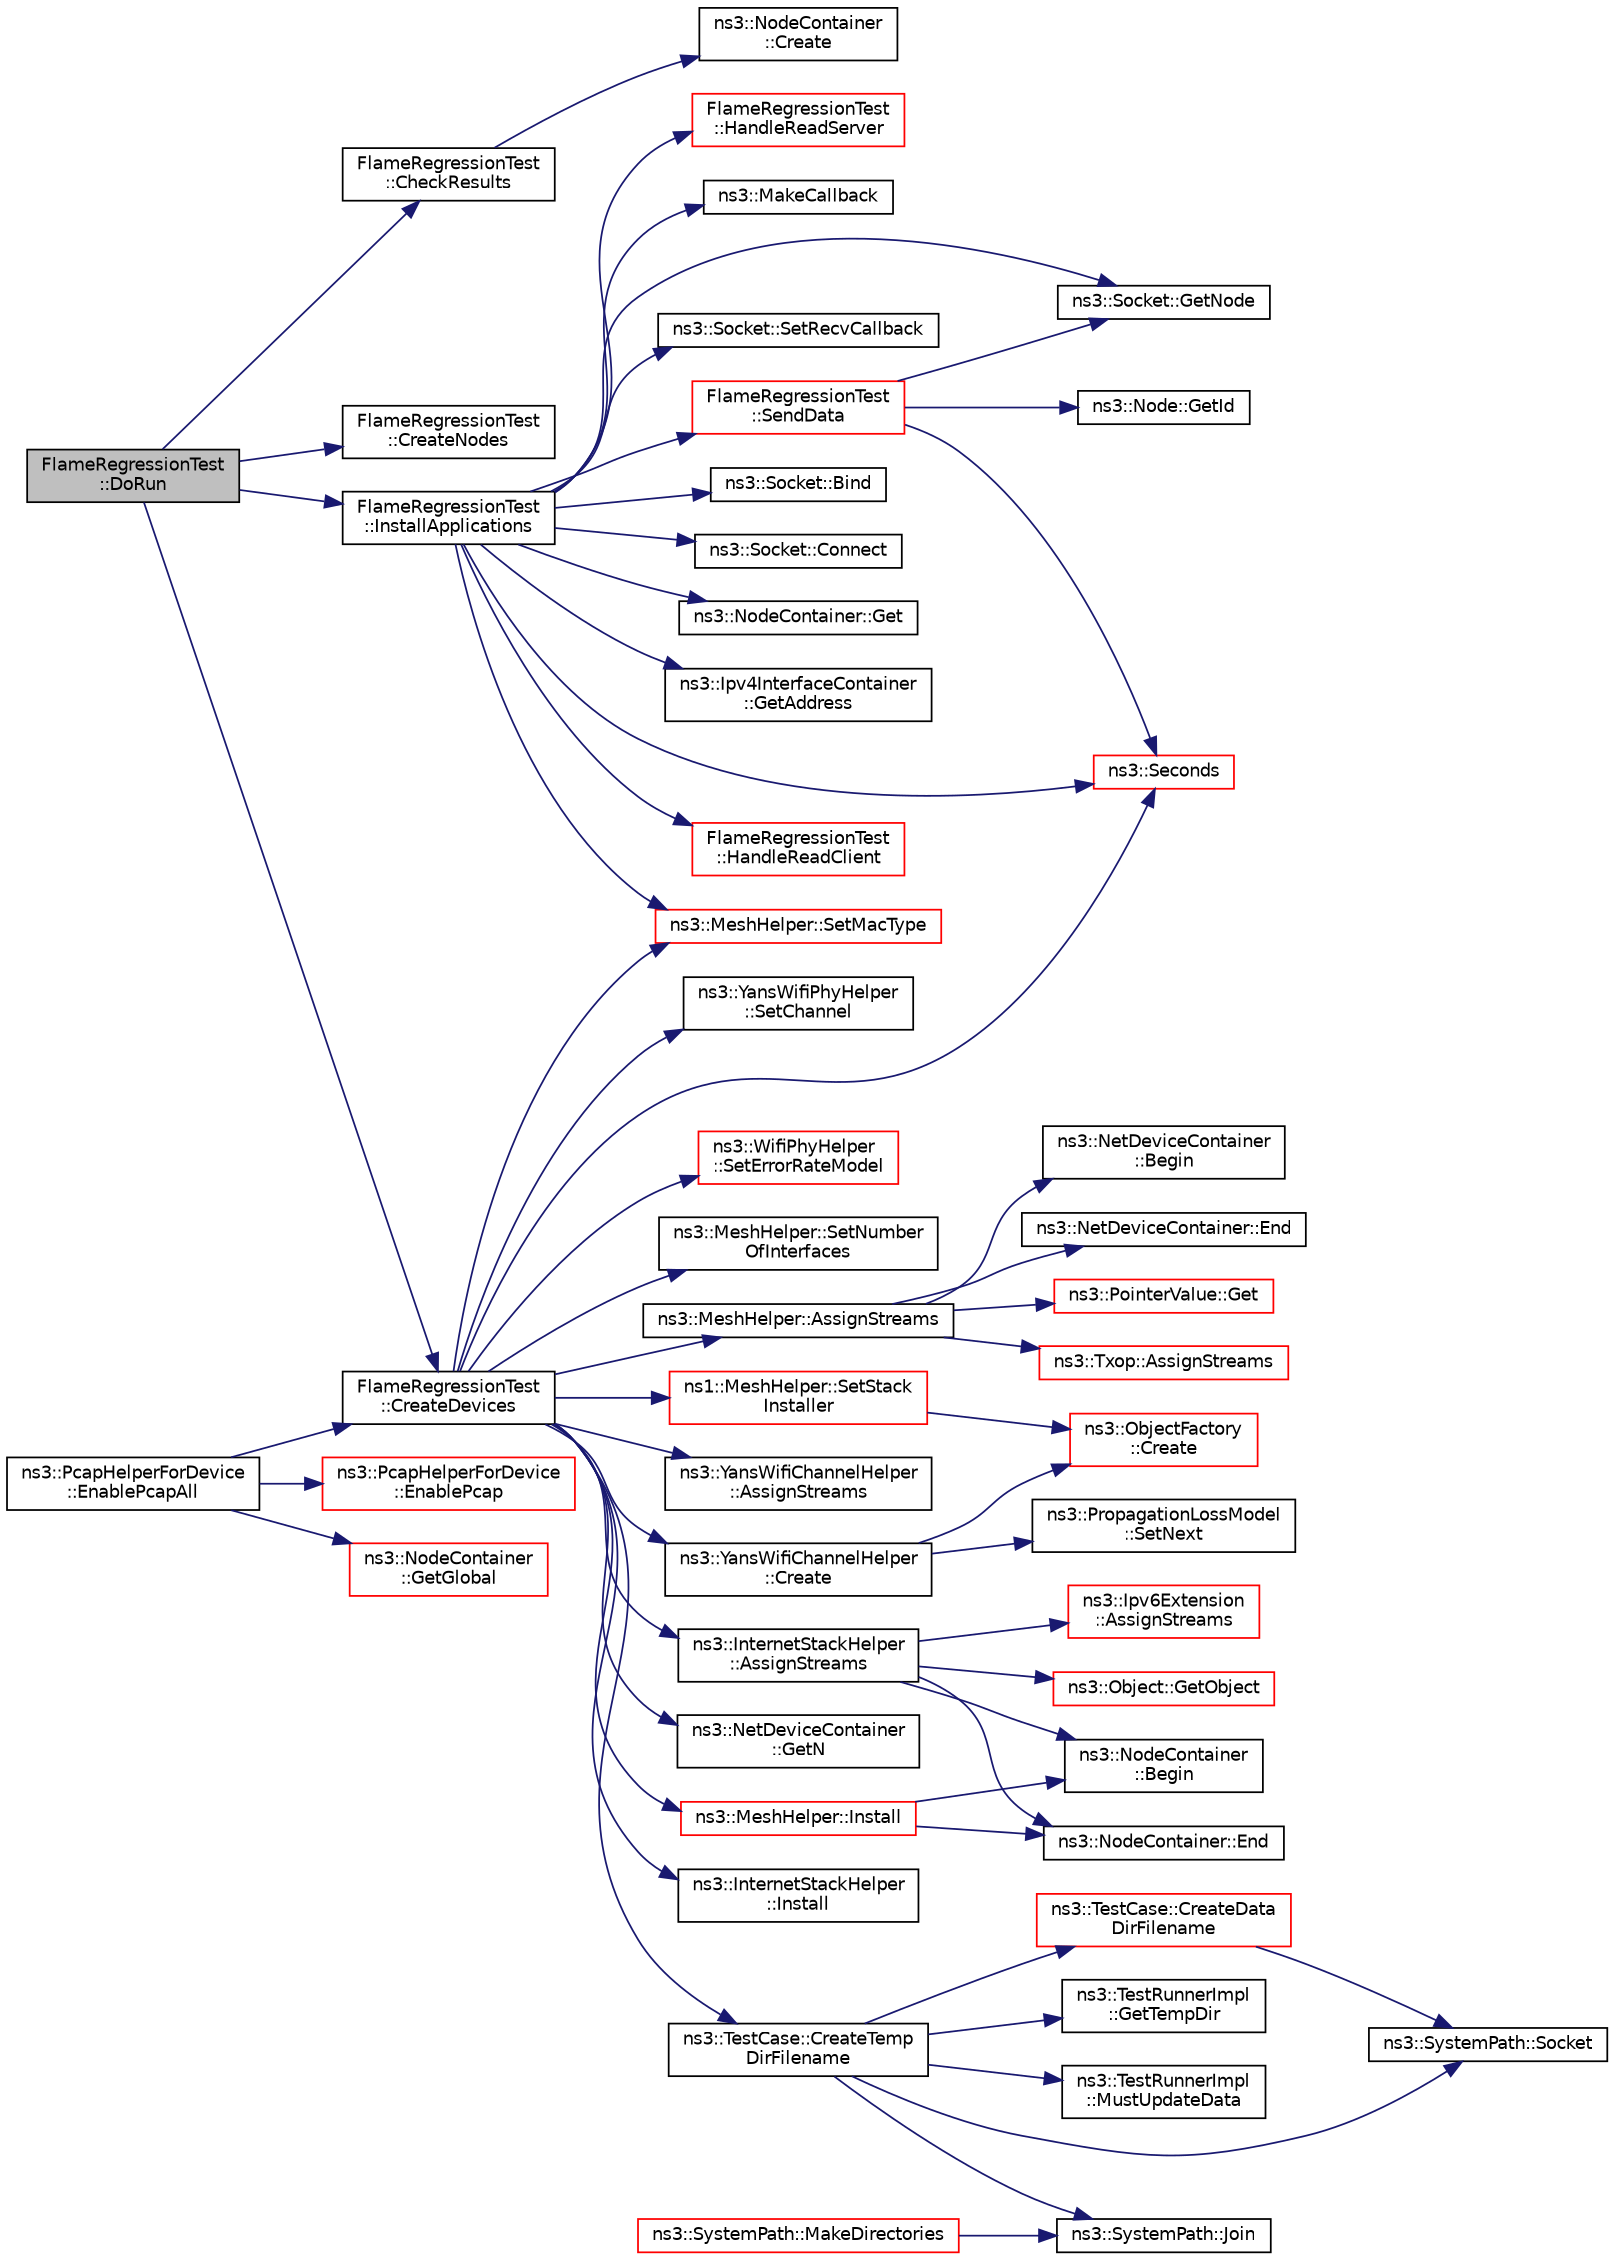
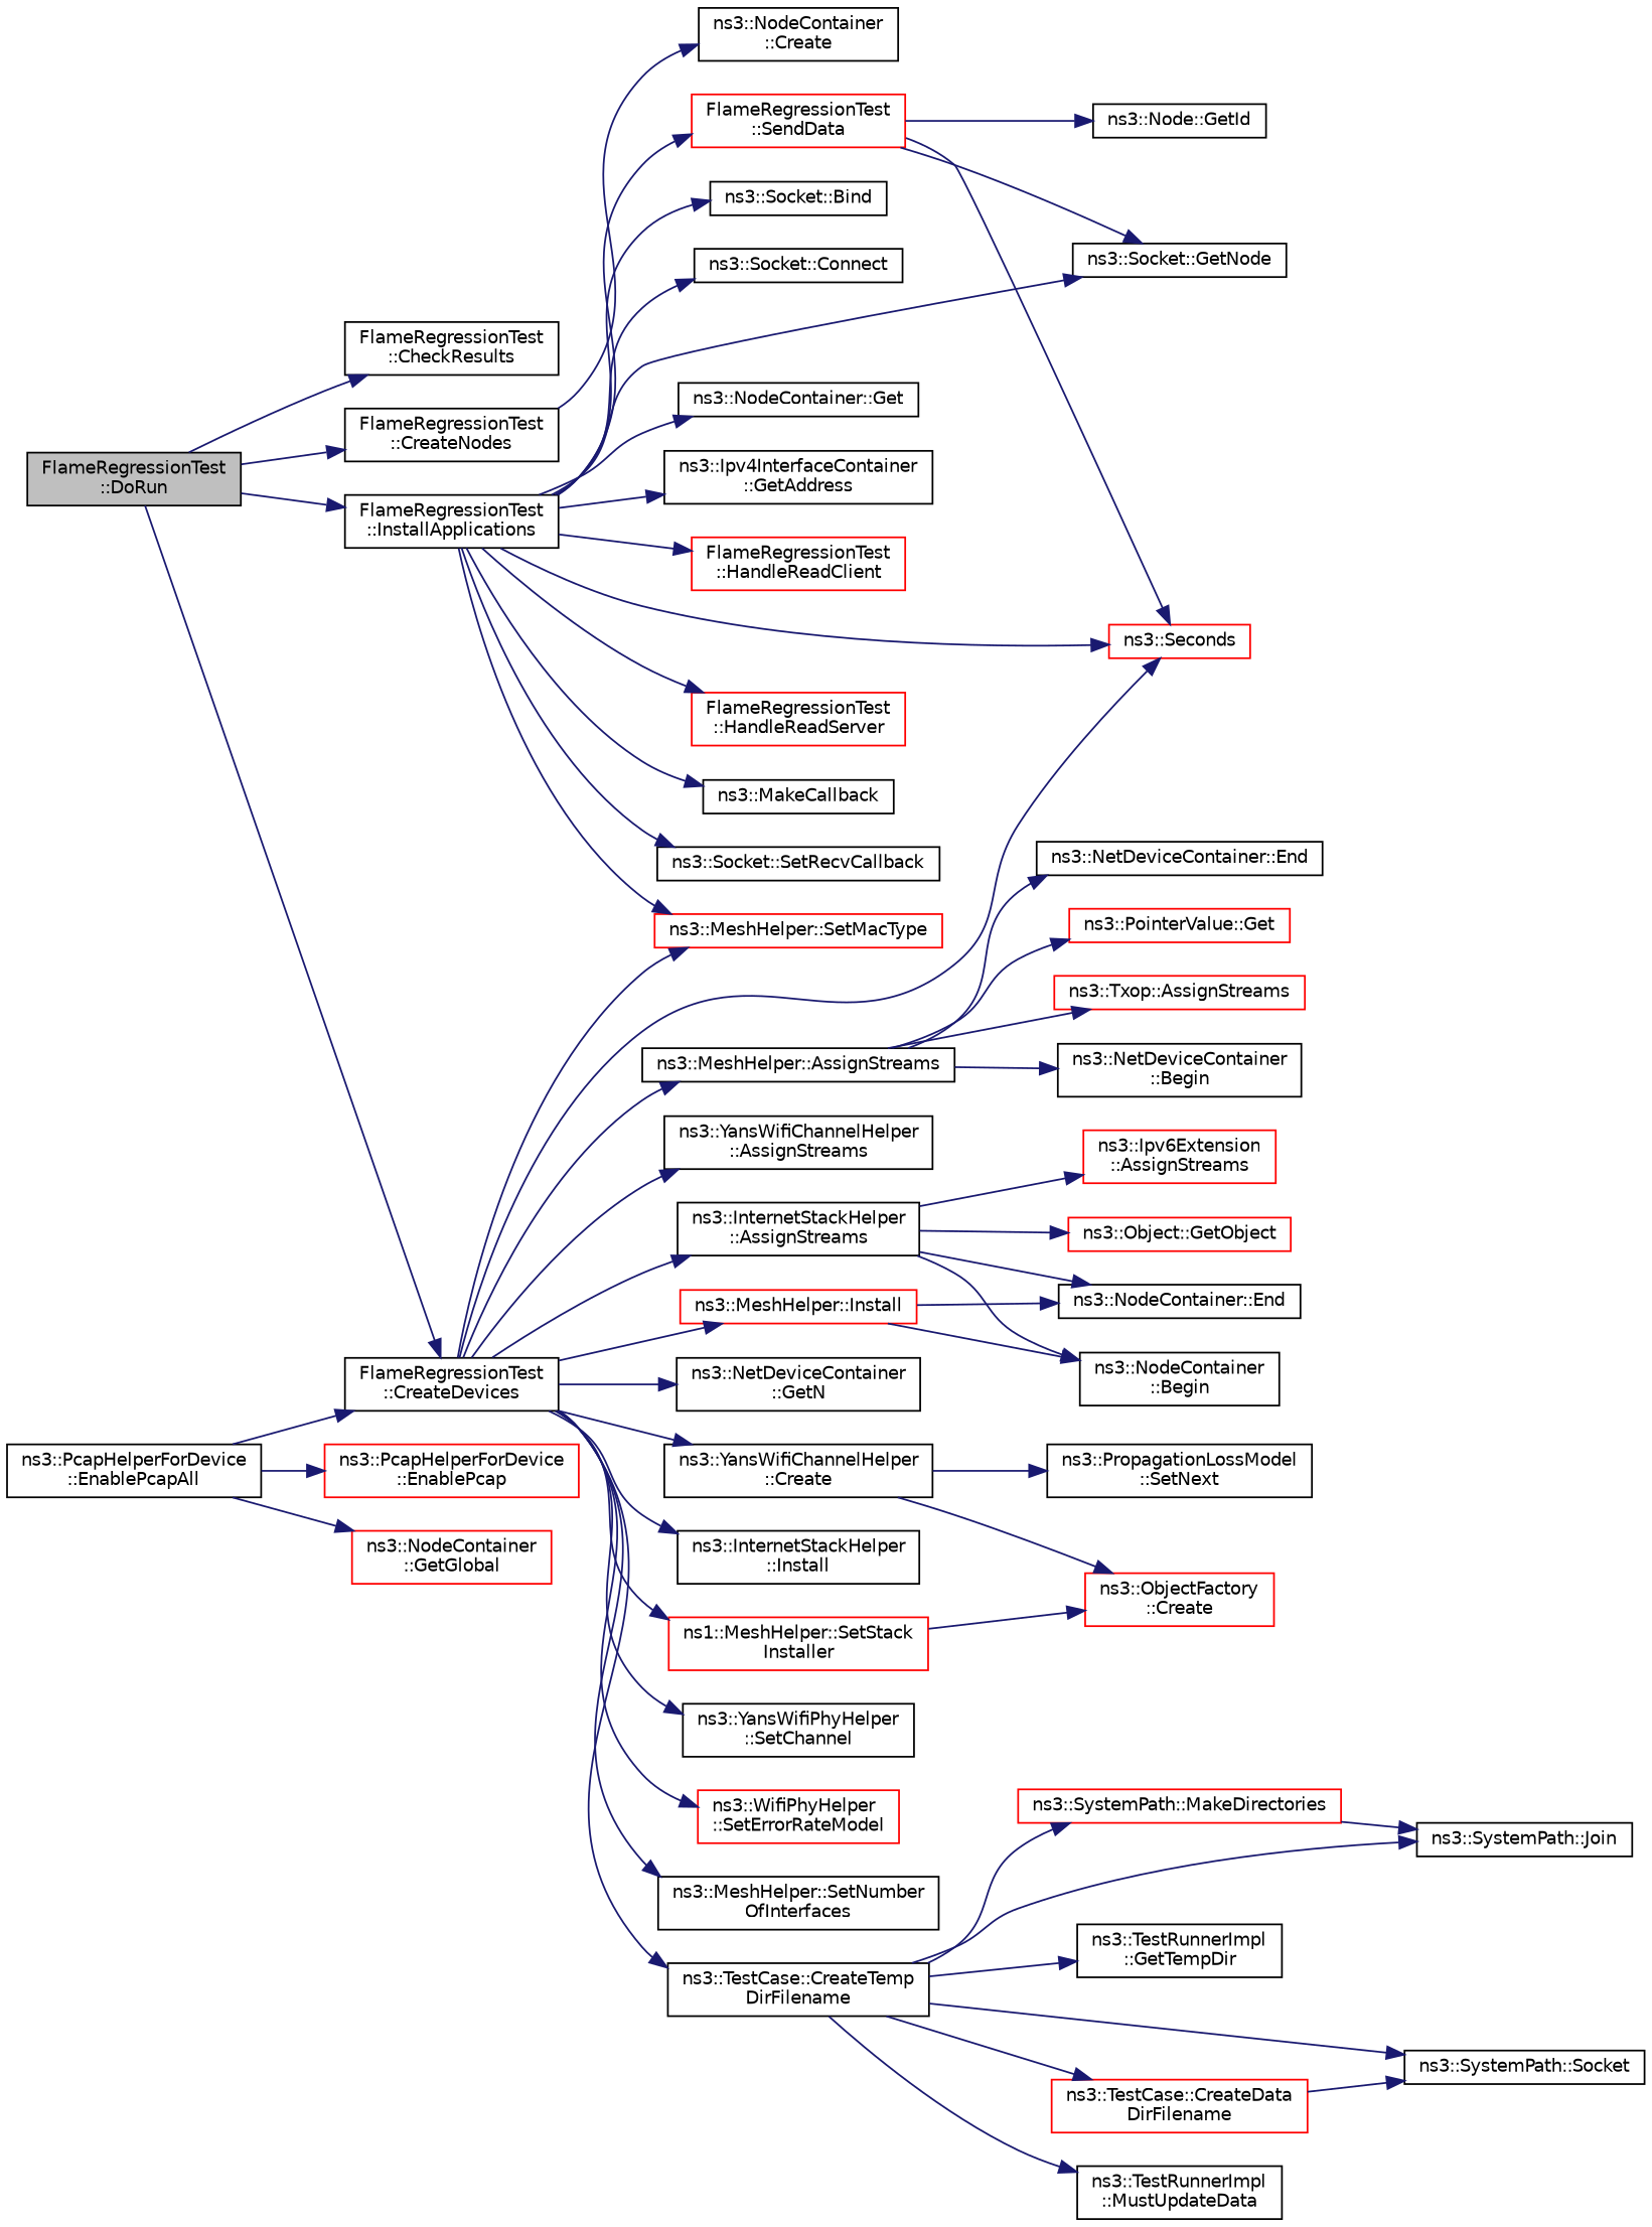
  digraph {
    rankdir=LR
    node [color=black fillcolor=white fontname=Helvetica fontsize=10 shape=record style=filled]
    edge [color=midnightblue fontname=Helvetica fontsize=10 labelfontname=Helvetica labelfontsize=10 style=solid]
    n1 [fillcolor=grey75 fontcolor=black height=0.2 label="FlameRegressionTest\l::DoRun" width=0.4]
    n2 [height=0.2 label="FlameRegressionTest\l::CheckResults" width=0.4]
    n3 [height=0.2 label="FlameRegressionTest\l::CreateDevices" width=0.4]
    n4 [height=0.2 label="FlameRegressionTest\l::CreateNodes" width=0.4]
    n5 [height=0.2 label="FlameRegressionTest\l::InstallApplications" width=0.4]
    n6 [height=0.2 label="ns3::MeshHelper::AssignStreams" width=0.4]
    n7 [height=0.2 label="ns3::InternetStackHelper\l::AssignStreams" width=0.4]
    n8 [height=0.2 label="ns3::YansWifiChannelHelper\l::AssignStreams" width=0.4]
    n9 [height=0.2 label="ns3::YansWifiChannelHelper\l::Create" width=0.4]
    n10 [height=0.2 label="ns3::TestCase::CreateTemp\lDirFilename" width=0.4]
    n11 [height=0.2 label="ns3::NetDeviceContainer\l::GetN" width=0.4]
    n12 [color=red height=0.2 label="ns3::MeshHelper::Install" width=0.4]
    n13 [height=0.2 label="ns3::InternetStackHelper\l::Install" width=0.4]
    n14 [color=red height=0.2 label="ns3::Seconds" width=0.4]
    n15 [height=0.2 label="ns3::YansWifiPhyHelper\l::SetChannel" width=0.4]
    n16 [color=red height=0.2 label="ns3::WifiPhyHelper\l::SetErrorRateModel" width=0.4]
    n17 [color=red height=0.2 label="ns3::MeshHelper::SetMacType" width=0.4]
    n18 [height=0.2 label="ns3::MeshHelper::SetNumber\lOfInterfaces" width=0.4]
    n19 [color=red height=0.2 label="ns1::MeshHelper::SetStack\lInstaller" width=0.4]
    n20 [height=0.2 label="ns3::NodeContainer\l::Create" width=0.4]
    n21 [height=0.2 label="ns3::Socket::Bind" width=0.4]
    n22 [height=0.2 label="ns3::Socket::Connect" width=0.4]
    n23 [height=0.2 label="ns3::NodeContainer::Get" width=0.4]
    n24 [height=0.2 label="ns3::Ipv4InterfaceContainer\l::GetAddress" width=0.4]
    n25 [height=0.2 label="ns3::Socket::GetNode" width=0.4]
    n26 [color=red height=0.2 label="FlameRegressionTest\l::HandleReadClient" width=0.4]
    n27 [color=red height=0.2 label="FlameRegressionTest\l::HandleReadServer" width=0.4]
    n28 [height=0.2 label="ns3::MakeCallback" width=0.4]
    n29 [color=red height=0.2 label="FlameRegressionTest\l::SendData" width=0.4]
    n30 [height=0.2 label="ns3::Socket::SetRecvCallback" width=0.4]
    n31 [color=red height=0.2 label="ns3::Txop::AssignStreams" width=0.4]
    n32 [height=0.2 label="ns3::NetDeviceContainer\l::Begin" width=0.4]
    n33 [height=0.2 label="ns3::NetDeviceContainer::End" width=0.4]
    n34 [color=red height=0.2 label="ns3::PointerValue::Get" width=0.4]
    n35 [color=red height=0.2 label="ns3::Ipv6Extension\l::AssignStreams" width=0.4]
    n36 [height=0.2 label="ns3::NodeContainer\l::Begin" width=0.4]
    n37 [height=0.2 label="ns3::NodeContainer::End" width=0.4]
    n38 [color=red height=0.2 label="ns3::Object::GetObject" width=0.4]
    n39 [color=red height=0.2 label="ns3::ObjectFactory\l::Create" width=0.4]
    n40 [height=0.2 label="ns3::PropagationLossModel\l::SetNext" width=0.4]
    n41 [height=0.2 label="ns3::SystemPath::Socket" width=0.4]
    n42 [color=red height=0.2 label="ns3::TestCase::CreateData\lDirFilename" width=0.4]
    n43 [height=0.2 label="ns3::TestRunnerImpl\l::GetTempDir" width=0.4]
    n44 [height=0.2 label="ns3::SystemPath::Join" width=0.4]
    n45 [color=red height=0.2 label="ns3::SystemPath::MakeDirectories" width=0.4]
    n46 [height=0.2 label="ns3::TestRunnerImpl\l::MustUpdateData" width=0.4]
    n47 [height=0.2 label="ns3::PcapHelperForDevice\l::EnablePcapAll" width=0.4]
    n48 [color=red height=0.2 label="ns3::PcapHelperForDevice\l::EnablePcap" width=0.4]
    n49 [color=red height=0.2 label="ns3::NodeContainer\l::GetGlobal" width=0.4]
    n50 [height=0.2 label="ns3::Node::GetId" width=0.4]
    n1 -> n2
    n1 -> n3
    n1 -> n4
    n1 -> n5
    n3 -> n6
    n3 -> n7
    n3 -> n8
    n3 -> n9
    n3 -> n10
    n3 -> n11
    n3 -> n12
    n3 -> n13
    n3 -> n14
    n3 -> n15
    n3 -> n16
    n3 -> n17
    n3 -> n18
    n3 -> n19
-   n2 -> n20
+   n4 -> n20
    n5 -> n14
    n5 -> n17
    n5 -> n21
    n5 -> n22
    n5 -> n23
    n5 -> n24
    n5 -> n25
    n5 -> n26
    n5 -> n27
    n5 -> n28
    n5 -> n29
    n5 -> n30
    n6 -> n31
    n6 -> n32
    n6 -> n33
    n6 -> n34
    n7 -> n35
    n7 -> n36
    n7 -> n37
    n7 -> n38
    n9 -> n39
    n9 -> n40
    n10 -> n41
    n10 -> n42
    n10 -> n43
    n10 -> n44
+   n10 -> n45
    n10 -> n46
    n12 -> n36
    n12 -> n37
    n19 -> n39
    n29 -> n14
    n29 -> n25
    n29 -> n50
    n42 -> n41
    n45 -> n44
    n47 -> n3
    n47 -> n48
    n47 -> n49
  }
